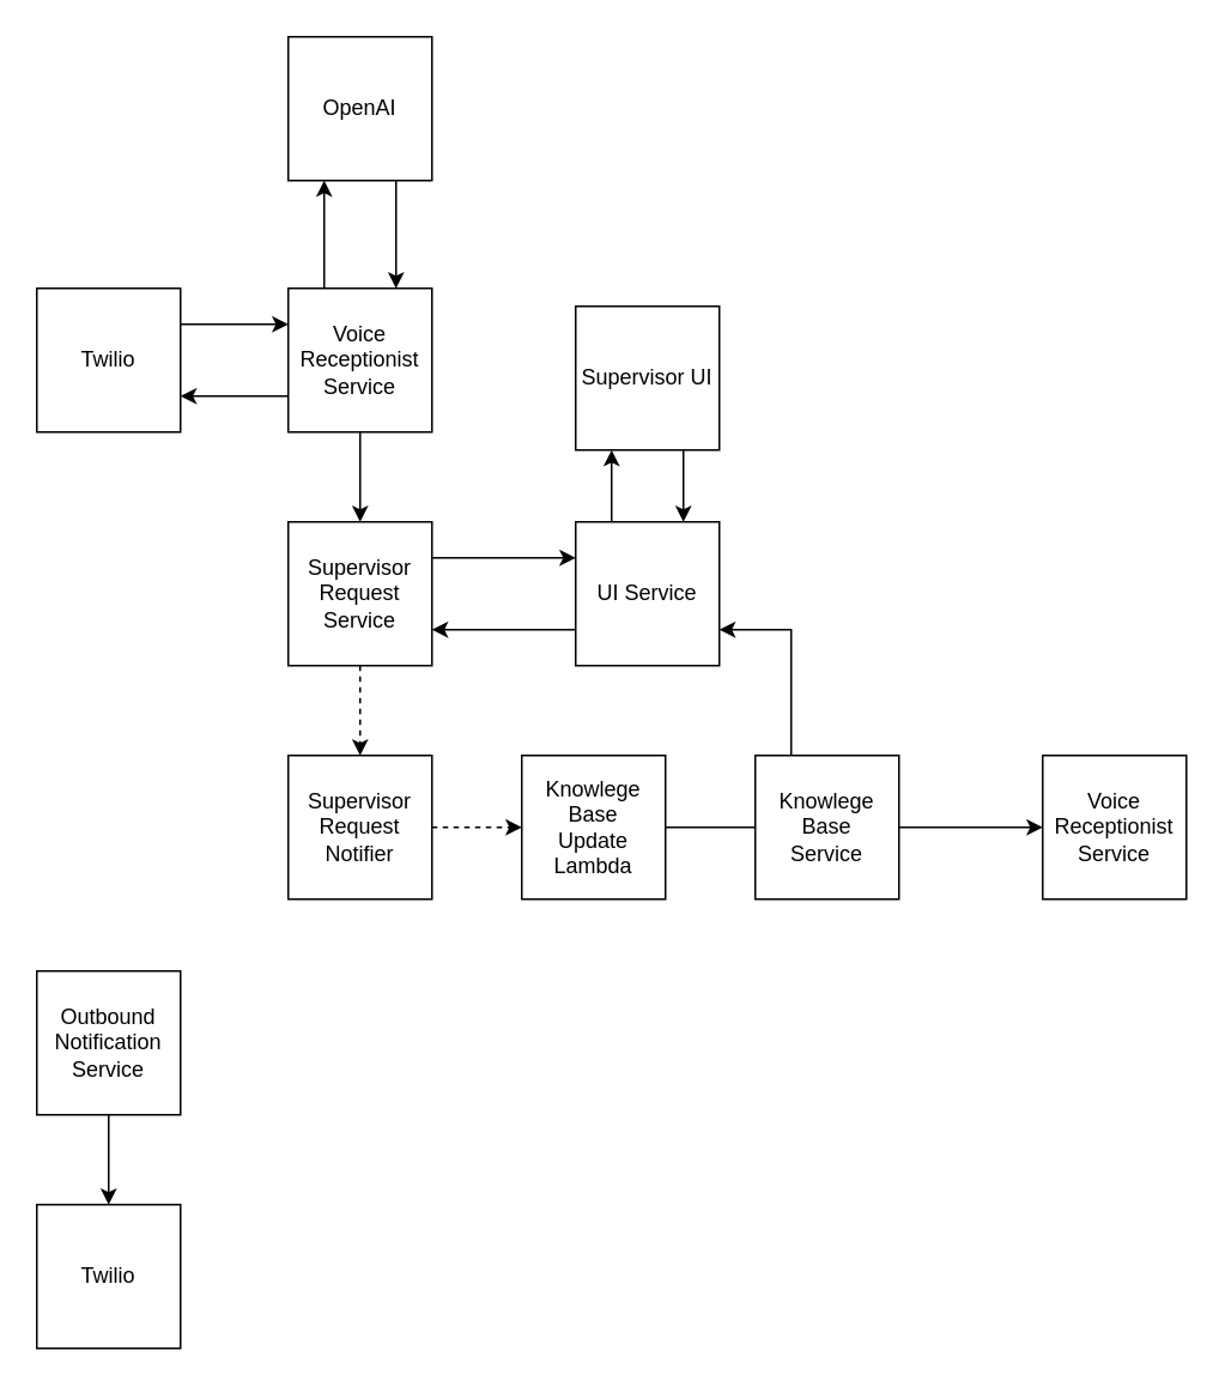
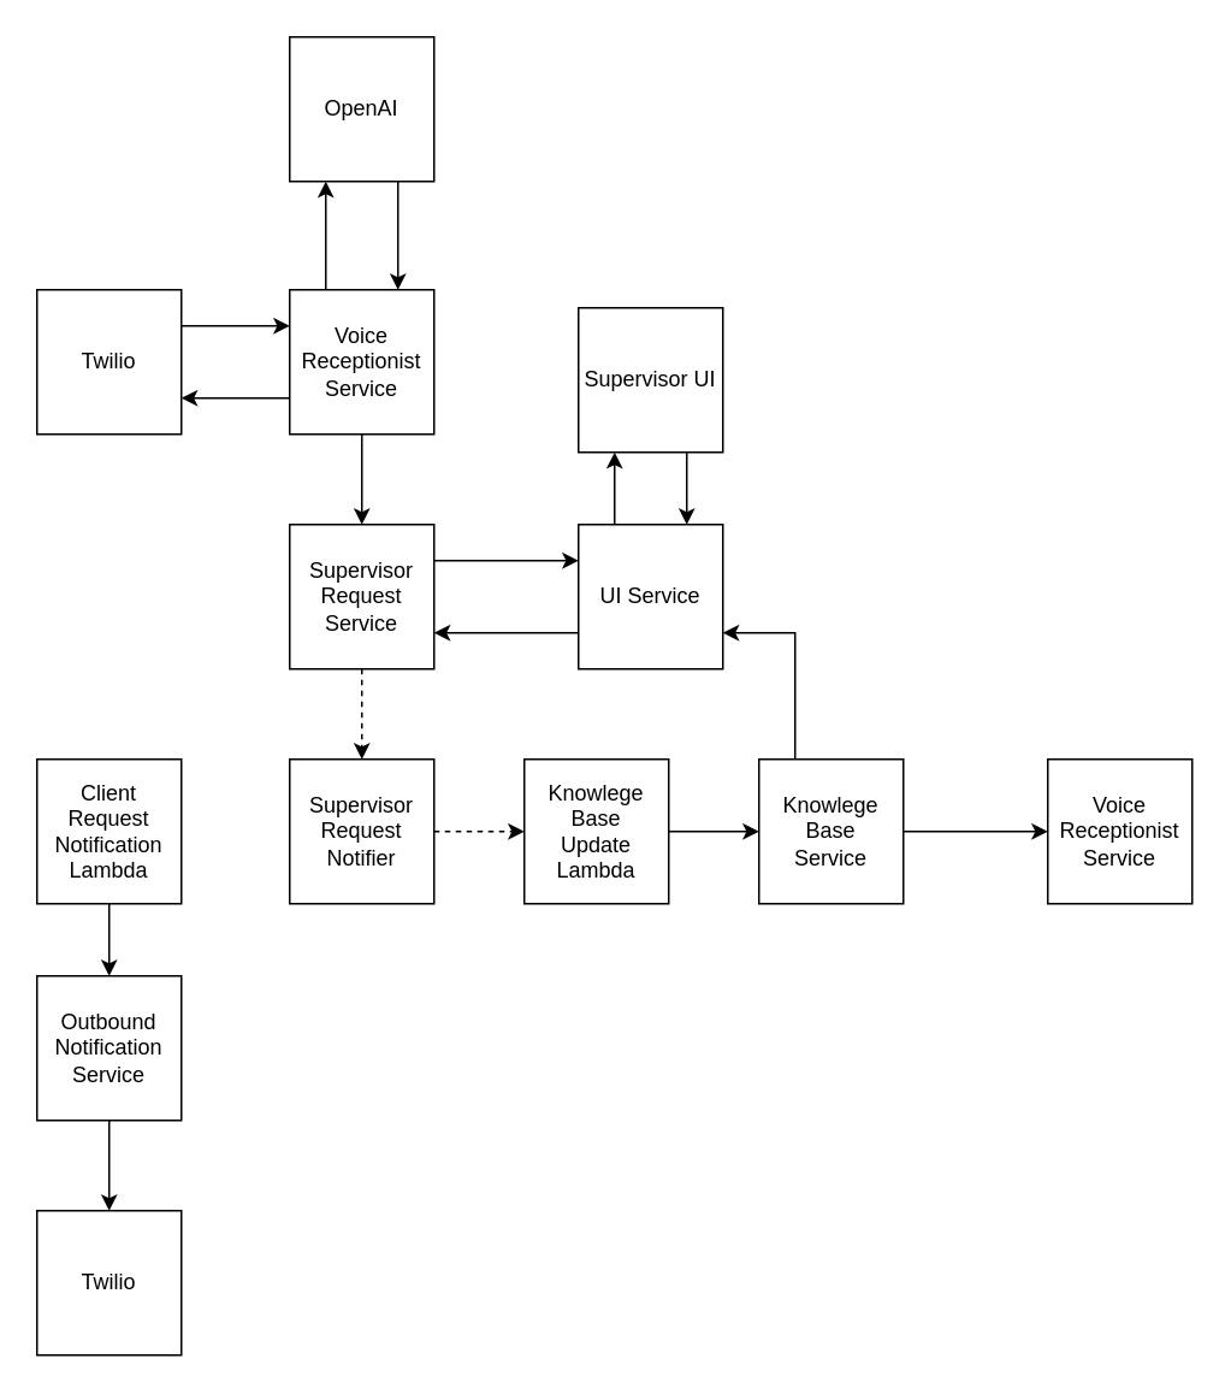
  <mxCell id="0" />
  <mxCell id="1" parent="0" />
  <mxCell id="2" value="" style="edgeStyle=orthogonalEdgeStyle;rounded=0;orthogonalLoop=1;jettySize=auto;html=1;exitX=0.25;exitY=0;exitDx=0;exitDy=0;entryX=0.25;entryY=1;entryDx=0;entryDy=0;" edge="1" parent="1" source="5" target="19"><mxGeometry relative="1" as="geometry"><Array as="points" /></mxGeometry></mxCell>
  <mxCell id="3" value="" style="edgeStyle=orthogonalEdgeStyle;rounded=0;orthogonalLoop=1;jettySize=auto;html=1;" edge="1" parent="1" source="5" target="15"><mxGeometry relative="1" as="geometry" /></mxCell>
  <mxCell id="4" value="" style="edgeStyle=orthogonalEdgeStyle;rounded=0;orthogonalLoop=1;jettySize=auto;html=1;exitX=0;exitY=0.75;exitDx=0;exitDy=0;entryX=1;entryY=0.75;entryDx=0;entryDy=0;" edge="1" parent="1" source="5" target="17"><mxGeometry relative="1" as="geometry" /></mxCell>
  <mxCell id="5" value="Voice Receptionist Service" style="whiteSpace=wrap;html=1;aspect=fixed;" parent="1" vertex="1"><mxGeometry x="160" y="160" width="80" height="80" as="geometry" /></mxCell>
  <mxCell id="6" value="" style="edgeStyle=orthogonalEdgeStyle;rounded=0;orthogonalLoop=1;jettySize=auto;html=1;entryX=0.25;entryY=1;entryDx=0;entryDy=0;exitX=0.25;exitY=0;exitDx=0;exitDy=0;" edge="1" parent="1" source="8" target="12"><mxGeometry relative="1" as="geometry"><Array as="points"><mxPoint x="340" y="260" /><mxPoint x="340" y="260" /></Array></mxGeometry></mxCell>
  <mxCell id="7" value="" style="edgeStyle=orthogonalEdgeStyle;rounded=0;orthogonalLoop=1;jettySize=auto;html=1;exitX=0;exitY=0.75;exitDx=0;exitDy=0;entryX=1;entryY=0.75;entryDx=0;entryDy=0;" edge="1" parent="1" source="8" target="15"><mxGeometry relative="1" as="geometry" /></mxCell>
  <mxCell id="8" value="UI Service" style="whiteSpace=wrap;html=1;aspect=fixed;" parent="1" vertex="1"><mxGeometry x="320" y="290" width="80" height="80" as="geometry" /></mxCell>
  <mxCell id="9" value="" style="edgeStyle=orthogonalEdgeStyle;rounded=0;orthogonalLoop=1;jettySize=auto;html=1;" edge="1" parent="1" source="10" target="29"><mxGeometry relative="1" as="geometry" /></mxCell>
  <mxCell id="10" value="&lt;div&gt;Outbound&lt;/div&gt;Notification Service" style="whiteSpace=wrap;html=1;aspect=fixed;" parent="1" vertex="1"><mxGeometry x="20" y="540" width="80" height="80" as="geometry" /></mxCell>
  <mxCell id="11" value="" style="edgeStyle=orthogonalEdgeStyle;rounded=0;orthogonalLoop=1;jettySize=auto;html=1;exitX=0.75;exitY=1;exitDx=0;exitDy=0;entryX=0.75;entryY=0;entryDx=0;entryDy=0;" edge="1" parent="1" source="12" target="8"><mxGeometry relative="1" as="geometry" /></mxCell>
  <mxCell id="12" value="Supervisor UI" style="whiteSpace=wrap;html=1;aspect=fixed;" parent="1" vertex="1"><mxGeometry x="320" y="170" width="80" height="80" as="geometry" /></mxCell>
  <mxCell id="13" value="" style="edgeStyle=orthogonalEdgeStyle;rounded=0;orthogonalLoop=1;jettySize=auto;html=1;dashed=1;" edge="1" parent="1" source="15" target="21"><mxGeometry relative="1" as="geometry" /></mxCell>
  <mxCell id="14" value="" style="edgeStyle=orthogonalEdgeStyle;rounded=0;orthogonalLoop=1;jettySize=auto;html=1;entryX=0;entryY=0.25;entryDx=0;entryDy=0;exitX=1;exitY=0.25;exitDx=0;exitDy=0;" edge="1" parent="1" source="15" target="8"><mxGeometry relative="1" as="geometry" /></mxCell>
  <mxCell id="15" value="&lt;div&gt;Supervisor&lt;/div&gt;Request&lt;div&gt;Service&lt;/div&gt;" style="whiteSpace=wrap;html=1;aspect=fixed;" vertex="1" parent="1"><mxGeometry x="160" y="290" width="80" height="80" as="geometry" /></mxCell>
  <mxCell id="16" value="" style="edgeStyle=orthogonalEdgeStyle;rounded=0;orthogonalLoop=1;jettySize=auto;html=1;exitX=1;exitY=0.25;exitDx=0;exitDy=0;entryX=0;entryY=0.25;entryDx=0;entryDy=0;" edge="1" parent="1" source="17" target="5"><mxGeometry relative="1" as="geometry" /></mxCell>
  <mxCell id="17" value="Twilio" style="whiteSpace=wrap;html=1;aspect=fixed;" vertex="1" parent="1"><mxGeometry x="20" y="160" width="80" height="80" as="geometry" /></mxCell>
  <mxCell id="18" value="" style="edgeStyle=orthogonalEdgeStyle;rounded=0;orthogonalLoop=1;jettySize=auto;html=1;entryX=0.75;entryY=0;entryDx=0;entryDy=0;exitX=0.75;exitY=1;exitDx=0;exitDy=0;" edge="1" parent="1" source="19" target="5"><mxGeometry relative="1" as="geometry"><mxPoint x="320" y="60" as="targetPoint" /><Array as="points"><mxPoint x="220" y="110" /><mxPoint x="220" y="110" /></Array></mxGeometry></mxCell>
  <mxCell id="19" value="OpenAI" style="whiteSpace=wrap;html=1;aspect=fixed;" vertex="1" parent="1"><mxGeometry x="160" y="20" width="80" height="80" as="geometry" /></mxCell>
  <mxCell id="20" value="" style="edgeStyle=orthogonalEdgeStyle;rounded=0;orthogonalLoop=1;jettySize=auto;html=1;dashed=1;" edge="1" parent="1" source="21" target="23"><mxGeometry relative="1" as="geometry" /></mxCell>
  <mxCell id="21" value="Supervisor Request Notifier" style="whiteSpace=wrap;html=1;aspect=fixed;" vertex="1" parent="1"><mxGeometry x="160" y="420" width="80" height="80" as="geometry" /></mxCell>
- <mxCell id="22" value="" style="edgeStyle=orthogonalEdgeStyle;rounded=0;orthogonalLoop=1;jettySize=auto;html=1;endArrow=none;" edge="1" parent="1" source="23" target="26"><mxGeometry relative="1" as="geometry" /></mxCell>
+ <mxCell id="22" value="" style="edgeStyle=orthogonalEdgeStyle;rounded=0;orthogonalLoop=1;jettySize=auto;html=1;" edge="1" parent="1" source="23" target="26"><mxGeometry relative="1" as="geometry" /></mxCell>
  <mxCell id="23" value="Knowlege&lt;div&gt;Base&lt;div&gt;Update Lambda&lt;/div&gt;&lt;/div&gt;" style="whiteSpace=wrap;html=1;aspect=fixed;" vertex="1" parent="1"><mxGeometry x="290" y="420" width="80" height="80" as="geometry" /></mxCell>
  <mxCell id="24" value="" style="edgeStyle=orthogonalEdgeStyle;rounded=0;orthogonalLoop=1;jettySize=auto;html=1;entryX=1;entryY=0.75;entryDx=0;entryDy=0;" edge="1" parent="1" source="26" target="8"><mxGeometry relative="1" as="geometry"><mxPoint x="460" y="340" as="targetPoint" /><Array as="points"><mxPoint x="440" y="350" /></Array></mxGeometry></mxCell>
  <mxCell id="25" value="" style="edgeStyle=orthogonalEdgeStyle;rounded=0;orthogonalLoop=1;jettySize=auto;html=1;" edge="1" parent="1" source="26" target="30"><mxGeometry relative="1" as="geometry" /></mxCell>
  <mxCell id="26" value="Knowlege&lt;div&gt;Base&lt;div&gt;Service&lt;/div&gt;&lt;/div&gt;" style="whiteSpace=wrap;html=1;aspect=fixed;" vertex="1" parent="1"><mxGeometry x="420" y="420" width="80" height="80" as="geometry" /></mxCell>
+ <mxCell id="27" value="" style="edgeStyle=orthogonalEdgeStyle;rounded=0;orthogonalLoop=1;jettySize=auto;html=1;" edge="1" parent="1" source="28" target="10"><mxGeometry relative="1" as="geometry" /></mxCell>
+ <mxCell id="28" value="Client Request Notification Lambda" style="whiteSpace=wrap;html=1;aspect=fixed;" vertex="1" parent="1"><mxGeometry x="20" y="420" width="80" height="80" as="geometry" /></mxCell>
  <mxCell id="29" value="Twilio" style="whiteSpace=wrap;html=1;aspect=fixed;" vertex="1" parent="1"><mxGeometry x="20" y="670" width="80" height="80" as="geometry" /></mxCell>
  <mxCell id="30" value="Voice Receptionist Service" style="whiteSpace=wrap;html=1;aspect=fixed;" vertex="1" parent="1"><mxGeometry x="580" y="420" width="80" height="80" as="geometry" /></mxCell>
